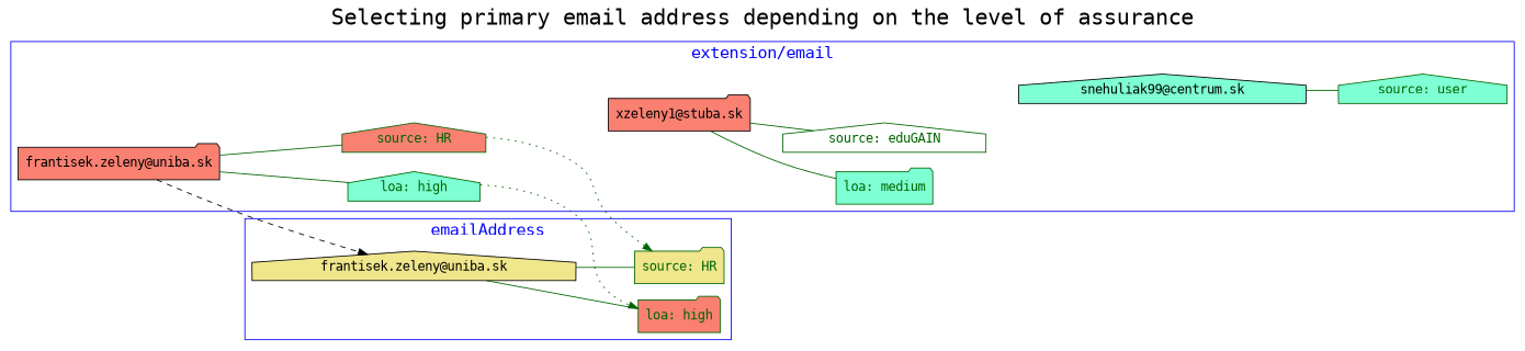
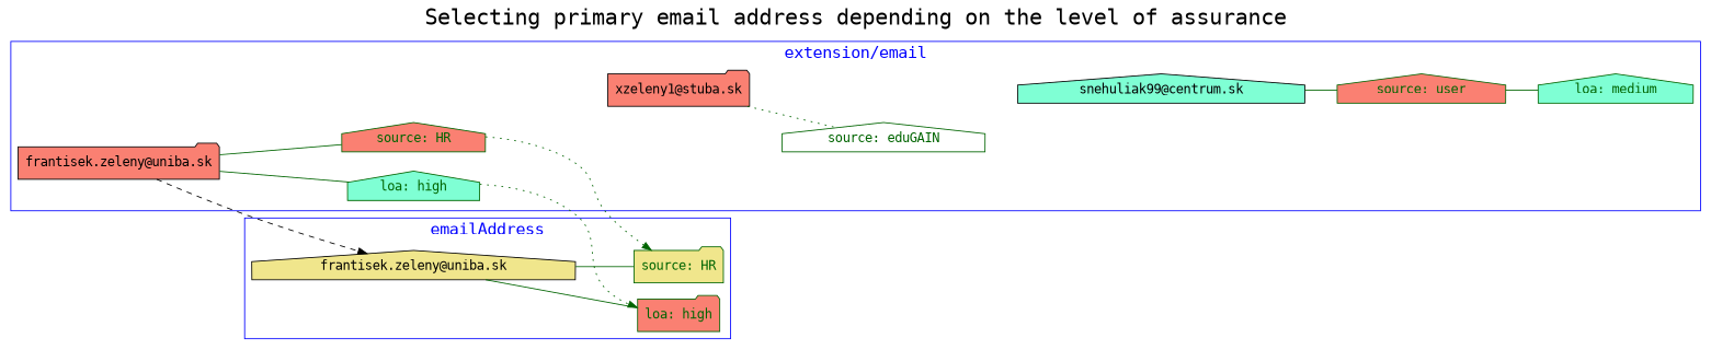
  digraph {
    compound=true
    fontname="DejaVu Sans Mono"
    fontsize=24.0
    label="Selecting primary email address depending on the level of assurance"
    labelloc=top
    rankdir=LR
    node [fillcolor=salmon fontname="DejaVu Sans Mono" shape=house style=filled color=darkgreen fontcolor=darkgreen]
    edge [color=darkgreen fontname="DejaVu Sans Mono"]
    n1 [label="frantisek.zeleny@uniba.sk" shape=folder color="" fontcolor=""]
    n2 [fillcolor=aquamarine label="loa: high"]
    n3 [label="source: HR"]
    a1Dummy [style=invis fillcolor="" shape="" color="" fontcolor=""]
    n5 [label="xzeleny1@stuba.sk" shape=folder color="" fontcolor=""]
-   n6 [fillcolor=aquamarine label="loa: medium" shape=folder]
+   n6 [fillcolor=aquamarine label="loa: medium"]
    n7 [fillcolor=white label="source: eduGAIN"]
    a2Dummy [style=invis fillcolor="" shape="" color="" fontcolor=""]
    n9 [fillcolor=aquamarine label="snehuliak99@centrum.sk" color="" fontcolor=""]
-   n10 [fillcolor=aquamarine label="source: user"]
+   n10 [label="source: user"]
    n11 [fillcolor=khaki label="frantisek.zeleny@uniba.sk" color="" fontcolor=""]
    n12 [label="loa: high" shape=folder]
    n13 [fillcolor=khaki label="source: HR" shape=folder]
    subgraph cluster_1 {
      color=blue
      fontcolor=blue
      fontsize=18
      label="extension/email"
      n1
      n2
      n3
      a1Dummy
      n5
      n6
      n7
      a2Dummy
      n9
      n10
    }
    subgraph cluster_2 {
      color=blue
      fontcolor=blue
      fontsize=18
      label=emailAddress
      n11
      n12
      n13
    }
    n1 -> n2 [dir=none]
    n1 -> n3 [dir=none]
    n1 -> a1Dummy [style=invis color=""]
    n1 -> n11 [style=dashed color=""]
    n2 -> n12 [style=dotted]
    n3 -> n13 [style=dotted]
    a1Dummy -> n5 [style=invis color=""]
-   n5 -> n6 [dir=none]
-   n5 -> n7 [dir=none]
+   n10 -> n6 [dir=none]
+   n5 -> n7 [dir=none style=dotted]
    n5 -> a2Dummy [style=invis color=""]
    a2Dummy -> n9 [style=invis color=""]
    n9 -> n10 [dir=none]
    n11 -> n12 [dir=none]
    n11 -> n13 [dir=none]
  }
